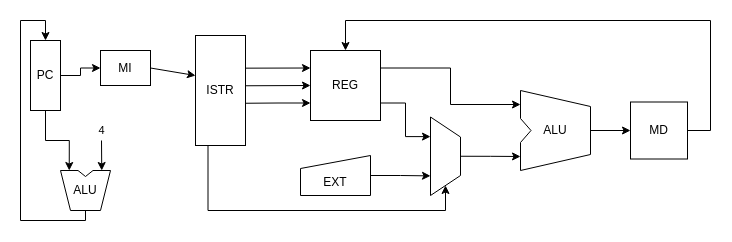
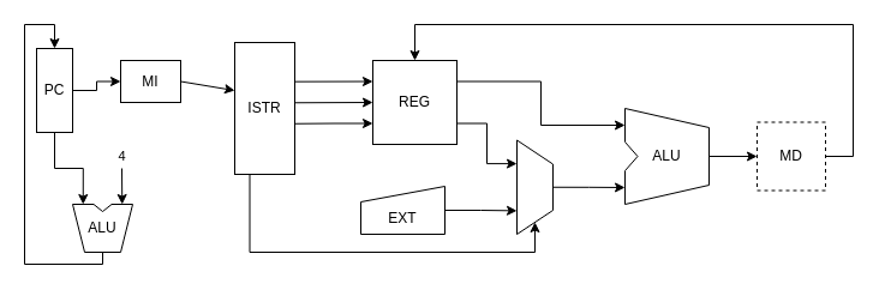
  <mxCell id="0" />
  <mxCell id="1" parent="0" />
  <mxCell id="2" style="edgeStyle=orthogonalEdgeStyle;rounded=0;html=1;exitX=0.5;exitY=0;exitDx=0;exitDy=0;entryX=0;entryY=0.5;entryDx=0;entryDy=0;startArrow=none;startFill=0;endArrow=classic;endFill=1;fontSize=12;" edge="1" parent="1" source="4" target="6"><mxGeometry relative="1" as="geometry" /></mxCell>
  <mxCell id="3" style="edgeStyle=orthogonalEdgeStyle;rounded=0;html=1;exitX=1;exitY=0.5;exitDx=0;exitDy=0;entryX=0;entryY=0.825;entryDx=0;entryDy=0;entryPerimeter=0;" edge="1" parent="1" source="4" target="24"><mxGeometry relative="1" as="geometry" /></mxCell>
  <mxCell id="4" value="PC" style="rounded=0;whiteSpace=wrap;html=1;direction=south;fontSize=12;" vertex="1" parent="1"><mxGeometry x="30" y="40" width="30" height="70" as="geometry" /></mxCell>
  <mxCell id="5" style="edgeStyle=none;rounded=0;html=1;exitX=1;exitY=0.5;exitDx=0;exitDy=0;entryX=0.364;entryY=1;entryDx=0;entryDy=0;sourcePerimeterSpacing=-2;targetPerimeterSpacing=2;entryPerimeter=0;fontSize=12;" edge="1" parent="1" source="6" target="16"><mxGeometry relative="1" as="geometry" /></mxCell>
  <mxCell id="6" value="MI" style="whiteSpace=wrap;html=1;aspect=fixed;fontSize=12;" vertex="1" parent="1"><mxGeometry x="100" y="50" width="50" height="35" as="geometry" /></mxCell>
  <mxCell id="7" style="edgeStyle=orthogonalEdgeStyle;html=1;exitX=1;exitY=0.25;exitDx=0;exitDy=0;entryX=0;entryY=0.175;entryDx=0;entryDy=0;entryPerimeter=0;rounded=0;fontSize=12;" edge="1" parent="1" source="10" target="18"><mxGeometry relative="1" as="geometry"><mxPoint x="420" y="85" as="targetPoint" /></mxGeometry></mxCell>
  <mxCell id="8" style="edgeStyle=orthogonalEdgeStyle;html=1;exitX=1;exitY=0.75;exitDx=0;exitDy=0;entryX=0.25;entryY=1;entryDx=0;entryDy=0;rounded=0;" edge="1" parent="1" source="10" target="22"><mxGeometry relative="1" as="geometry"><mxPoint x="420" y="150.25" as="targetPoint" /></mxGeometry></mxCell>
  <mxCell id="9" style="edgeStyle=orthogonalEdgeStyle;rounded=0;html=1;exitX=0;exitY=0.75;exitDx=0;exitDy=0;entryX=0.616;entryY=-0.007;entryDx=0;entryDy=0;entryPerimeter=0;startArrow=classic;startFill=1;endArrow=none;endFill=0;" edge="1" parent="1" source="10" target="16"><mxGeometry relative="1" as="geometry" /></mxCell>
  <mxCell id="10" value="REG" style="whiteSpace=wrap;html=1;aspect=fixed;fontSize=12;" vertex="1" parent="1"><mxGeometry x="310" y="50" width="70" height="70" as="geometry" /></mxCell>
  <mxCell id="11" style="edgeStyle=orthogonalEdgeStyle;html=1;exitX=1;exitY=0.5;exitDx=0;exitDy=0;entryX=0.75;entryY=1;entryDx=0;entryDy=0;rounded=0;fontSize=12;" edge="1" parent="1" source="12" target="22"><mxGeometry relative="1" as="geometry"><mxPoint x="420" y="184.75" as="targetPoint" /></mxGeometry></mxCell>
  <mxCell id="12" value="EXT" style="shape=manualInput;whiteSpace=wrap;html=1;size=13;verticalAlign=middle;labelPosition=center;verticalLabelPosition=middle;align=center;spacingBottom=-5;spacingTop=9;fontSize=12;" vertex="1" parent="1"><mxGeometry x="300" y="155" width="70" height="40" as="geometry" /></mxCell>
  <mxCell id="13" style="edgeStyle=none;rounded=0;html=1;exitX=0.297;exitY=0.004;exitDx=0;exitDy=0;entryX=0;entryY=0.25;entryDx=0;entryDy=0;sourcePerimeterSpacing=-2;targetPerimeterSpacing=2;exitPerimeter=0;fontSize=12;" edge="1" parent="1" source="16" target="10"><mxGeometry relative="1" as="geometry" /></mxCell>
  <mxCell id="14" style="edgeStyle=none;rounded=0;html=1;exitX=0.457;exitY=0.015;exitDx=0;exitDy=0;sourcePerimeterSpacing=-2;targetPerimeterSpacing=2;exitPerimeter=0;entryX=0;entryY=0.5;entryDx=0;entryDy=0;fontSize=12;" edge="1" parent="1" source="16" target="10"><mxGeometry relative="1" as="geometry"><mxPoint x="220" y="85" as="targetPoint" /><Array as="points" /></mxGeometry></mxCell>
  <mxCell id="15" style="edgeStyle=orthogonalEdgeStyle;rounded=0;html=1;exitX=1;exitY=0.75;exitDx=0;exitDy=0;entryX=1;entryY=0.5;entryDx=0;entryDy=0;startArrow=none;startFill=0;endArrow=classic;endFill=1;" edge="1" parent="1" source="16" target="22"><mxGeometry relative="1" as="geometry"><Array as="points"><mxPoint x="208" y="210" /><mxPoint x="445" y="210" /></Array></mxGeometry></mxCell>
  <mxCell id="16" value="ISTR" style="rounded=0;whiteSpace=wrap;html=1;direction=south;fontSize=12;" vertex="1" parent="1"><mxGeometry x="195" y="35" width="50" height="110" as="geometry" /></mxCell>
  <mxCell id="17" style="edgeStyle=orthogonalEdgeStyle;rounded=0;html=1;exitX=1;exitY=0.5;exitDx=0;exitDy=0;exitPerimeter=0;startArrow=none;startFill=0;endArrow=classic;endFill=1;entryX=0;entryY=0.5;entryDx=0;entryDy=0;fontSize=12;" edge="1" parent="1" source="18" target="20"><mxGeometry relative="1" as="geometry"><mxPoint x="550" y="145.2" as="targetPoint" /></mxGeometry></mxCell>
  <mxCell id="18" value="ALU" style="shape=stencil(rZTdDoIgGIavhtOmMKvTRnXUaRdAislUcEh/dx+CtvzBFbU5t+995eEFPgEI1xmpKIABJyUFaAsg3ByO+q2lm63DILB1NqhJXdFYWfFKJCOnglqnVlLk9MYS1Y5hPKOSqcZFOxBs9DfNg/CJxPlZigtPekZnV6QhjIzOLsW1yX63k7SxHr0KwP0MoGD8DfBaWYv4B2PtwegTXkR/xDLyWEjUQ0Q/h0AeIb44UoS1PuoXozqaDOFUSDrTfSkrCtvKM7M6WnQ6Tuc5qWaYIxbCseBc/3JM8HoSq31NJowr5xYuwtXsOXwGWUMPSDiAOBBmC8YrNbK9rYzwBA==);whiteSpace=wrap;html=1;fontSize=12;" vertex="1" parent="1"><mxGeometry x="520" y="90" width="70" height="80" as="geometry" /></mxCell>
  <mxCell id="19" style="edgeStyle=orthogonalEdgeStyle;rounded=0;html=1;exitX=1;exitY=0.5;exitDx=0;exitDy=0;entryX=0.5;entryY=0;entryDx=0;entryDy=0;fontSize=12;" edge="1" parent="1" source="20" target="10"><mxGeometry relative="1" as="geometry"><Array as="points"><mxPoint x="710" y="130" /><mxPoint x="710" y="20" /><mxPoint x="345" y="20" /></Array></mxGeometry></mxCell>
- <mxCell id="20" value="MD" style="whiteSpace=wrap;html=1;aspect=fixed;fontSize=12;" vertex="1" parent="1"><mxGeometry x="630" y="101.5" width="57" height="57" as="geometry" /></mxCell>
+ <mxCell id="20" value="MD" style="whiteSpace=wrap;html=1;aspect=fixed;fontSize=12;dashed=1;" vertex="1" parent="1"><mxGeometry x="630" y="101.5" width="57" height="57" as="geometry" /></mxCell>
  <mxCell id="21" style="edgeStyle=orthogonalEdgeStyle;rounded=0;html=1;exitX=0.5;exitY=0;exitDx=0;exitDy=0;entryX=0;entryY=0.825;entryDx=0;entryDy=0;entryPerimeter=0;" edge="1" parent="1" source="22" target="18"><mxGeometry relative="1" as="geometry" /></mxCell>
  <mxCell id="22" value="" style="shape=trapezoid;perimeter=trapezoidPerimeter;whiteSpace=wrap;html=1;fixedSize=1;direction=south;" vertex="1" parent="1"><mxGeometry x="430" y="116.5" width="30" height="78.5" as="geometry" /></mxCell>
  <mxCell id="23" style="edgeStyle=orthogonalEdgeStyle;rounded=0;html=1;exitX=1;exitY=0.5;exitDx=0;exitDy=0;exitPerimeter=0;entryX=0;entryY=0.5;entryDx=0;entryDy=0;" edge="1" parent="1" source="24" target="4"><mxGeometry relative="1" as="geometry"><Array as="points"><mxPoint x="85" y="220" /><mxPoint x="20" y="220" /><mxPoint x="20" y="20" /><mxPoint x="45" y="20" /></Array></mxGeometry></mxCell>
  <mxCell id="24" value="ALU" style="shape=stencil(rZTdDoIgGIavhtOmMKvTRnXUaRdAislUcEh/dx+CtvzBFbU5t+995eEFPgEI1xmpKIABJyUFaAsg3ByO+q2lm63DILB1NqhJXdFYWfFKJCOnglqnVlLk9MYS1Y5hPKOSqcZFOxBs9DfNg/CJxPlZigtPekZnV6QhjIzOLsW1yX63k7SxHr0KwP0MoGD8DfBaWYv4B2PtwegTXkR/xDLyWEjUQ0Q/h0AeIb44UoS1PuoXozqaDOFUSDrTfSkrCtvKM7M6WnQ6Tuc5qWaYIxbCseBc/3JM8HoSq31NJowr5xYuwtXsOXwGWUMPSDiAOBBmC8YrNbK9rYzwBA==);whiteSpace=wrap;html=1;direction=south;" vertex="1" parent="1"><mxGeometry x="60" y="170" width="50" height="40" as="geometry" /></mxCell>
  <mxCell id="25" value="4" style="edgeStyle=none;orthogonalLoop=1;jettySize=auto;html=1;rounded=0;entryX=0;entryY=0.175;entryDx=0;entryDy=0;entryPerimeter=0;" edge="1" parent="1" target="24"><mxGeometry x="-1" y="10" width="80" relative="1" as="geometry"><mxPoint x="101" y="140" as="sourcePoint" /><mxPoint x="200" y="140" as="targetPoint" /><Array as="points" /><mxPoint x="-10" y="-10" as="offset" /></mxGeometry></mxCell>
